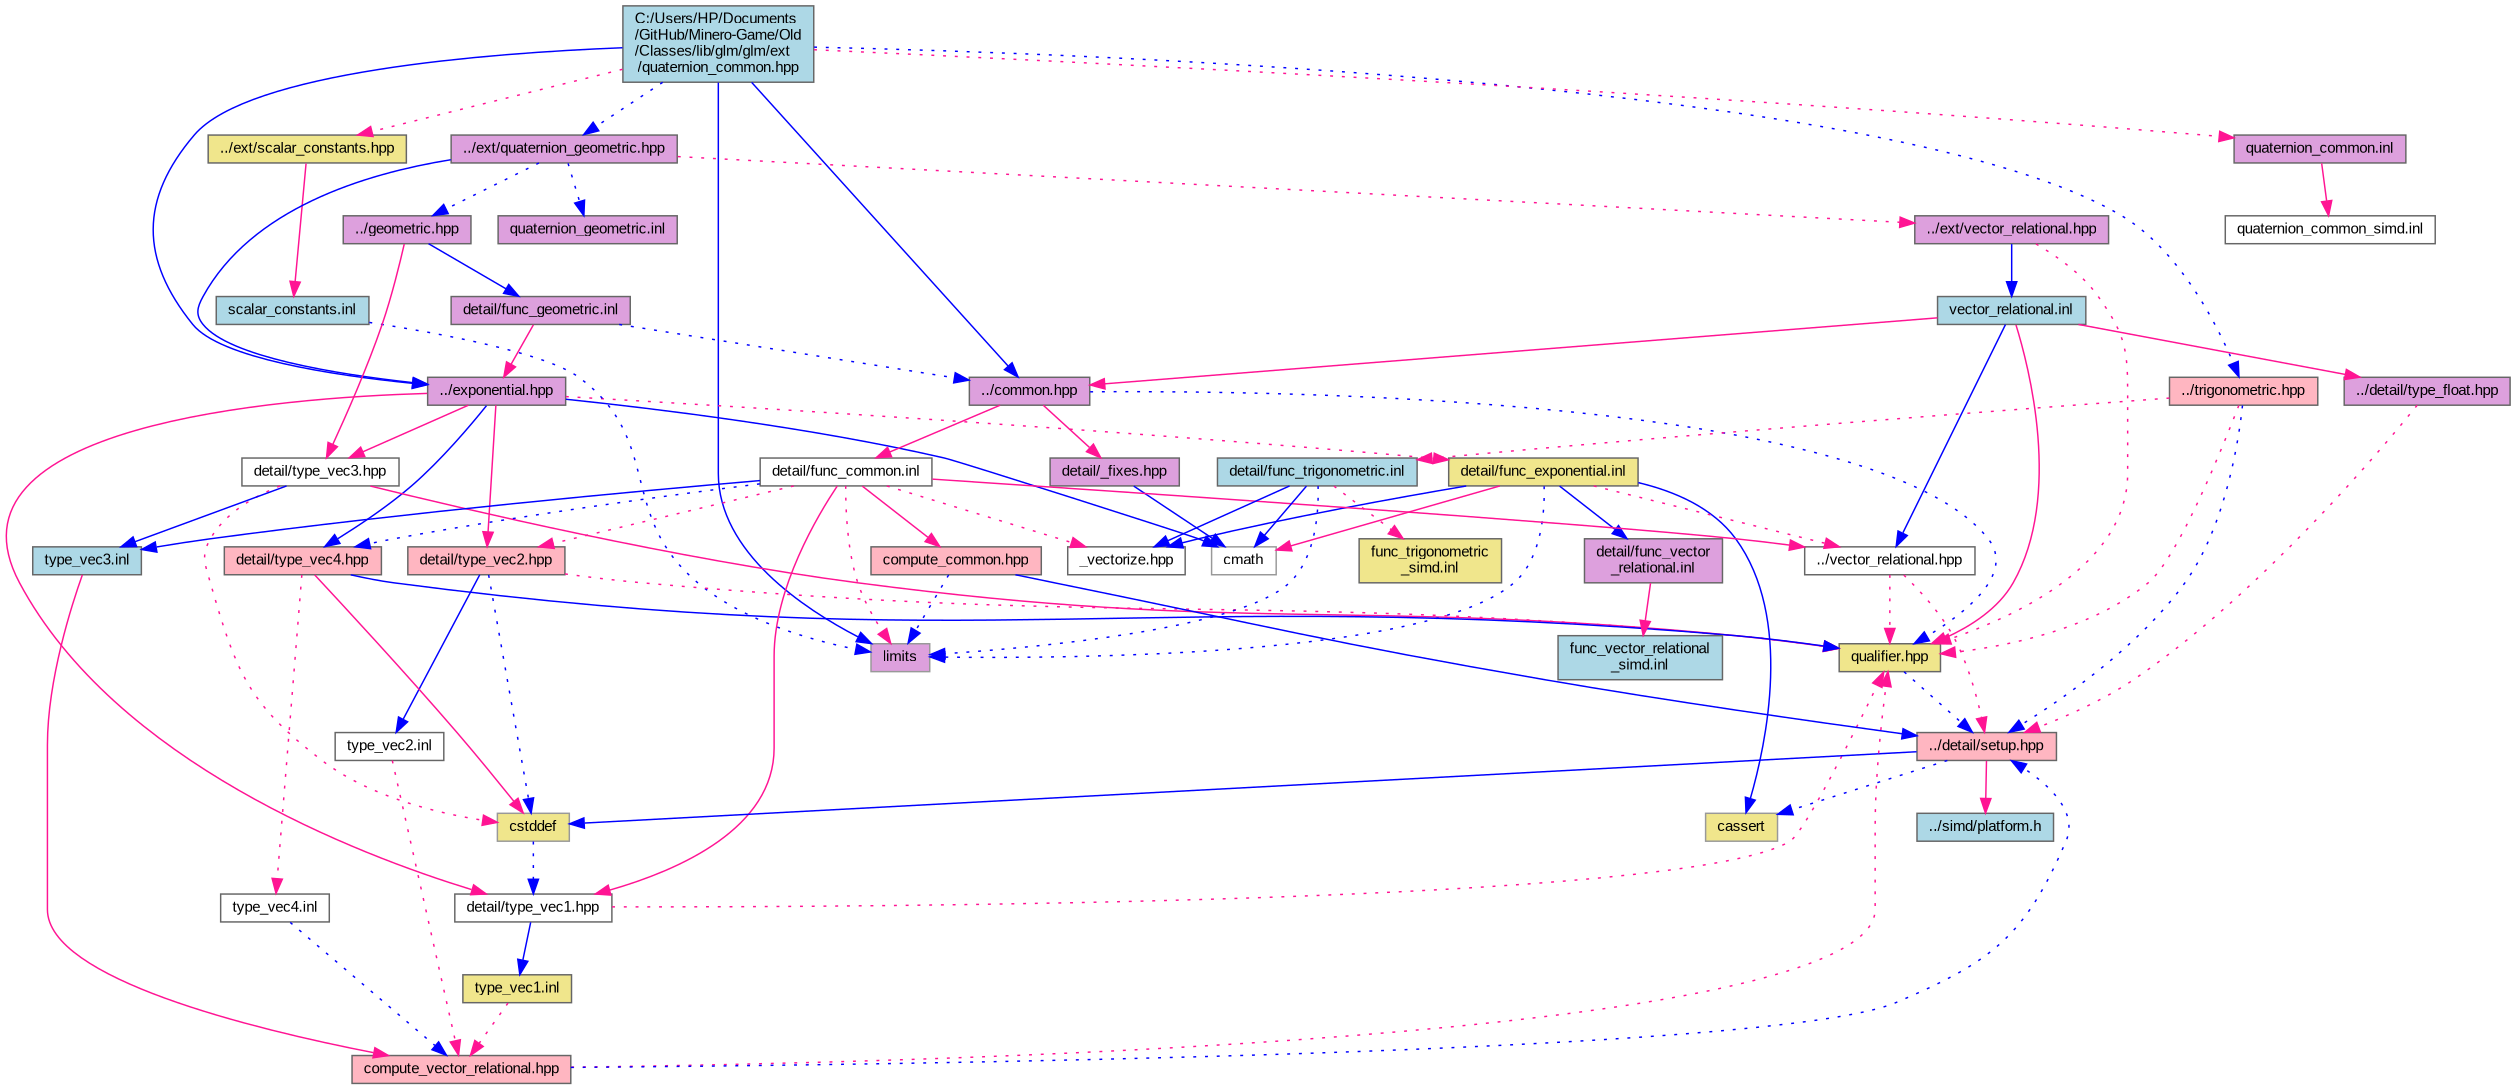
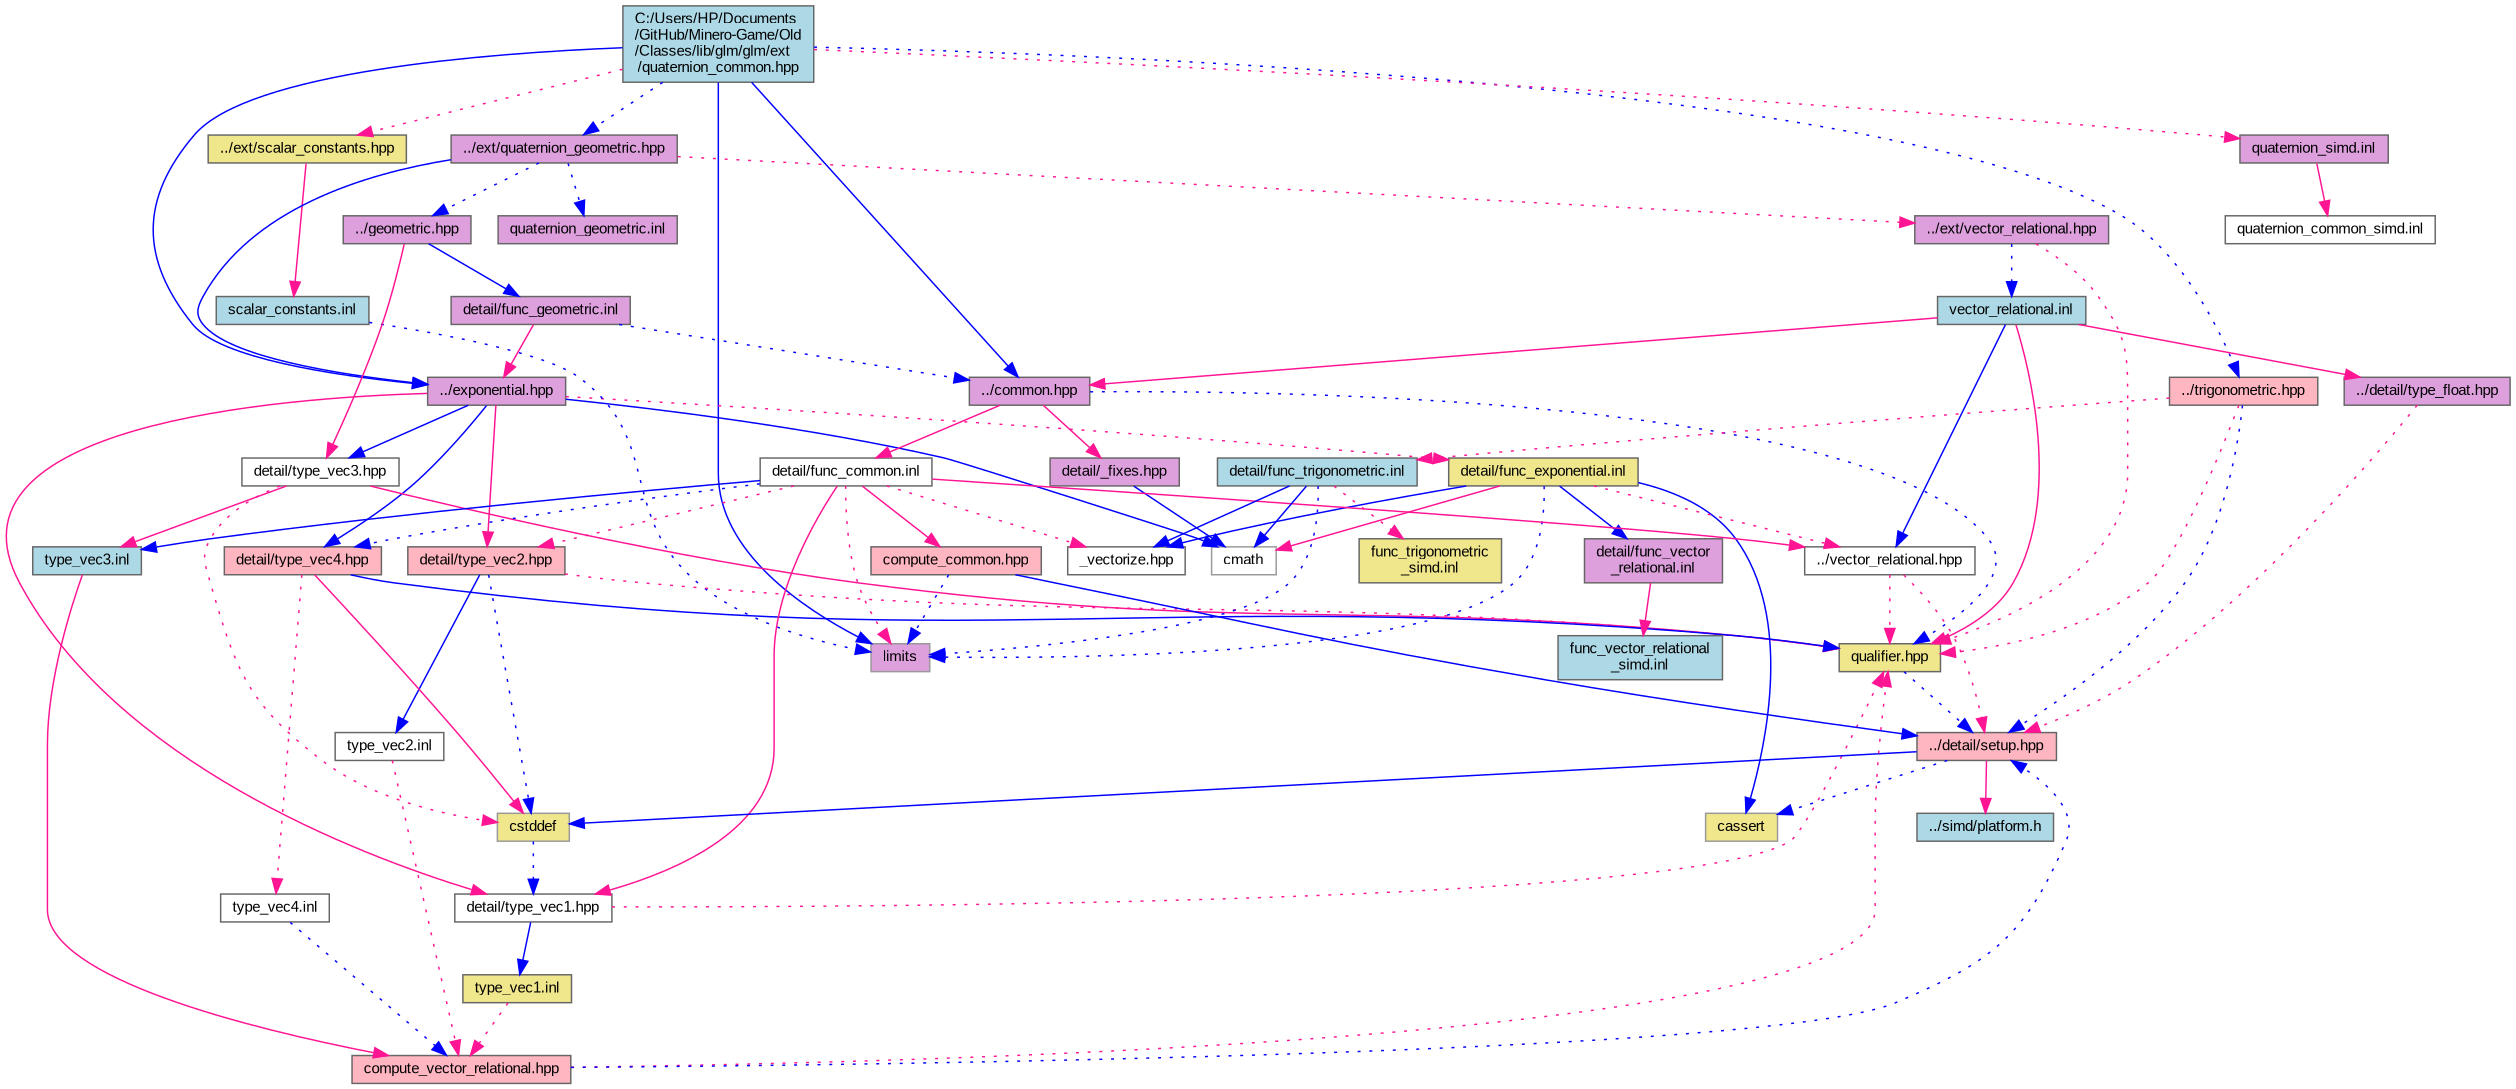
  digraph {
    fontname="Liberation Sans"
    node [color=grey40 fillcolor=plum fontname="Liberation Sans" fontsize=10 shape=box style=filled]
    edge [color=deeppink fontname="Liberation Sans" fontsize=10 labelfontname=Helvetica labelfontsize=10 style=solid]
    n1 [color=gray40 fillcolor=lightblue fontcolor=black height=0.2 label="C:/Users/HP/Documents\l/GitHub/Minero-Game/Old\l/Classes/lib/glm/glm/ext\l/quaternion_common.hpp" width=0.4]
    n2 [fillcolor=khaki height=0.2 label="../ext/scalar_constants.hpp" width=0.4]
    n3 [color=grey60 height=0.2 label=limits width=0.4]
    n4 [height=0.2 label="../ext/quaternion_geometric.hpp" width=0.4]
    n5 [height=0.2 label="../exponential.hpp" width=0.4]
    n6 [height=0.2 label="../common.hpp" width=0.4]
    n7 [fillcolor=lightpink height=0.2 label="../trigonometric.hpp" width=0.4]
-   n8 [height=0.2 label="quaternion_common.inl" width=0.4]
+   n8 [height=0.2 label="quaternion_simd.inl" width=0.4]
    n9 [fillcolor=lightblue height=0.2 label="scalar_constants.inl" width=0.4]
    n10 [height=0.2 label="../geometric.hpp" width=0.4]
    n11 [height=0.2 label="../ext/vector_relational.hpp" width=0.4]
    n12 [height=0.2 label="quaternion_geometric.inl" width=0.4]
    n13 [fillcolor=white height=0.2 label="detail/type_vec3.hpp" width=0.4]
    n14 [fillcolor=white height=0.2 label="detail/type_vec1.hpp" width=0.4]
    n15 [fillcolor=lightpink height=0.2 label="detail/type_vec2.hpp" width=0.4]
    n16 [fillcolor=lightpink height=0.2 label="detail/type_vec4.hpp" width=0.4]
    n17 [color=grey60 fillcolor=white height=0.2 label=cmath width=0.4]
    n18 [fillcolor=khaki height=0.2 label="detail/func_exponential.inl" width=0.4]
    n19 [fillcolor=khaki height=0.2 label="qualifier.hpp" width=0.4]
    n20 [height=0.2 label="detail/_fixes.hpp" width=0.4]
    n21 [fillcolor=white height=0.2 label="detail/func_common.inl" width=0.4]
    n22 [fillcolor=lightpink height=0.2 label="../detail/setup.hpp" width=0.4]
    n23 [fillcolor=lightblue height=0.2 label="detail/func_trigonometric.inl" width=0.4]
    n24 [fillcolor=white height=0.2 label="quaternion_common_simd.inl" width=0.4]
    n25 [color=grey60 fillcolor=khaki height=0.2 label=cassert width=0.4]
    n26 [color=grey60 fillcolor=khaki height=0.2 label=cstddef width=0.4]
    n27 [fillcolor=lightblue height=0.2 label="../simd/platform.h" width=0.4]
    n28 [height=0.2 label="detail/func_geometric.inl" width=0.4]
    n29 [fillcolor=lightblue height=0.2 label="vector_relational.inl" width=0.4]
    n30 [fillcolor=lightblue height=0.2 label="type_vec3.inl" width=0.4]
    n31 [fillcolor=lightpink height=0.2 label="compute_vector_relational.hpp" width=0.4]
    n32 [fillcolor=khaki height=0.2 label="type_vec1.inl" width=0.4]
    n33 [fillcolor=white height=0.2 label="type_vec2.inl" width=0.4]
    n34 [fillcolor=white height=0.2 label="type_vec4.inl" width=0.4]
    n35 [fillcolor=white height=0.2 label="../vector_relational.hpp" width=0.4]
    n36 [fillcolor=white height=0.2 label="_vectorize.hpp" width=0.4]
    n37 [height=0.2 label="detail/func_vector\l_relational.inl" width=0.4]
    n38 [fillcolor=lightblue height=0.2 label="func_vector_relational\l_simd.inl" width=0.4]
    n39 [fillcolor=lightpink height=0.2 label="compute_common.hpp" width=0.4]
    n40 [height=0.2 label="../detail/type_float.hpp" width=0.4]
    n41 [fillcolor=khaki height=0.2 label="func_trigonometric\l_simd.inl" width=0.4]
    n1 -> n2 [style=dotted]
    n1 -> n3 [color=blue]
    n1 -> n4 [color=blue style=dotted]
    n1 -> n5 [color=blue]
    n1 -> n6 [color=blue]
    n1 -> n7 [color=blue style=dotted]
    n1 -> n8 [style=dotted]
    n2 -> n9
    n4 -> n5 [color=blue]
    n4 -> n10 [color=blue style=dotted]
    n4 -> n11 [style=dotted]
    n4 -> n12 [color=blue style=dotted]
-   n5 -> n13
+   n5 -> n13 [color=blue]
    n5 -> n14
    n5 -> n15
    n5 -> n16 [color=blue]
    n5 -> n17 [color=blue]
    n5 -> n18 [style=dotted]
    n6 -> n19 [color=blue style=dotted]
    n6 -> n20
    n6 -> n21
    n7 -> n19 [style=dotted]
    n7 -> n22 [color=blue style=dotted]
    n7 -> n23 [style=dotted]
    n8 -> n24
    n9 -> n3 [color=blue style=dotted]
    n10 -> n13
    n10 -> n28 [color=blue]
    n11 -> n19 [style=dotted]
-   n11 -> n29 [color=blue]
+   n11 -> n29 [color=blue style=dotted]
    n13 -> n19
    n13 -> n26 [style=dotted]
-   n13 -> n30 [color=blue]
+   n13 -> n30
    n14 -> n19 [style=dotted]
    n14 -> n32 [color=blue]
    n15 -> n19 [style=dotted]
    n15 -> n26 [color=blue style=dotted]
    n15 -> n33 [color=blue]
    n16 -> n19 [color=blue]
    n16 -> n26
    n16 -> n34 [style=dotted]
    n18 -> n3 [color=blue style=dotted]
    n18 -> n17
    n18 -> n25 [color=blue]
    n18 -> n35 [style=dotted]
    n18 -> n36 [color=blue]
    n18 -> n37 [color=blue]
    n19 -> n22 [color=blue style=dotted]
    n20 -> n17 [color=blue]
    n21 -> n3 [style=dotted]
    n21 -> n14
    n21 -> n15 [style=dotted]
    n21 -> n16 [color=blue style=dotted]
    n21 -> n30 [color=blue]
    n21 -> n35
    n21 -> n36 [style=dotted]
    n21 -> n39
    n22 -> n25 [color=blue style=dotted]
    n22 -> n26 [color=blue]
    n22 -> n27
    n23 -> n3 [color=blue style=dotted]
    n23 -> n17 [color=blue]
    n23 -> n36 [color=blue]
    n23 -> n41 [style=dotted]
    n26 -> n14 [color=blue style=dotted]
    n28 -> n5
    n28 -> n6 [color=blue style=dotted]
    n29 -> n6
    n29 -> n19
    n29 -> n35 [color=blue]
    n29 -> n40
    n30 -> n31
    n31 -> n19 [style=dotted]
    n31 -> n22 [color=blue style=dotted]
    n32 -> n31 [style=dotted]
    n33 -> n31 [style=dotted]
    n34 -> n31 [color=blue style=dotted]
    n35 -> n19 [style=dotted]
    n35 -> n22 [style=dotted]
    n37 -> n38
    n39 -> n3 [color=blue style=dotted]
    n39 -> n22 [color=blue]
    n40 -> n22 [style=dotted]
  }
